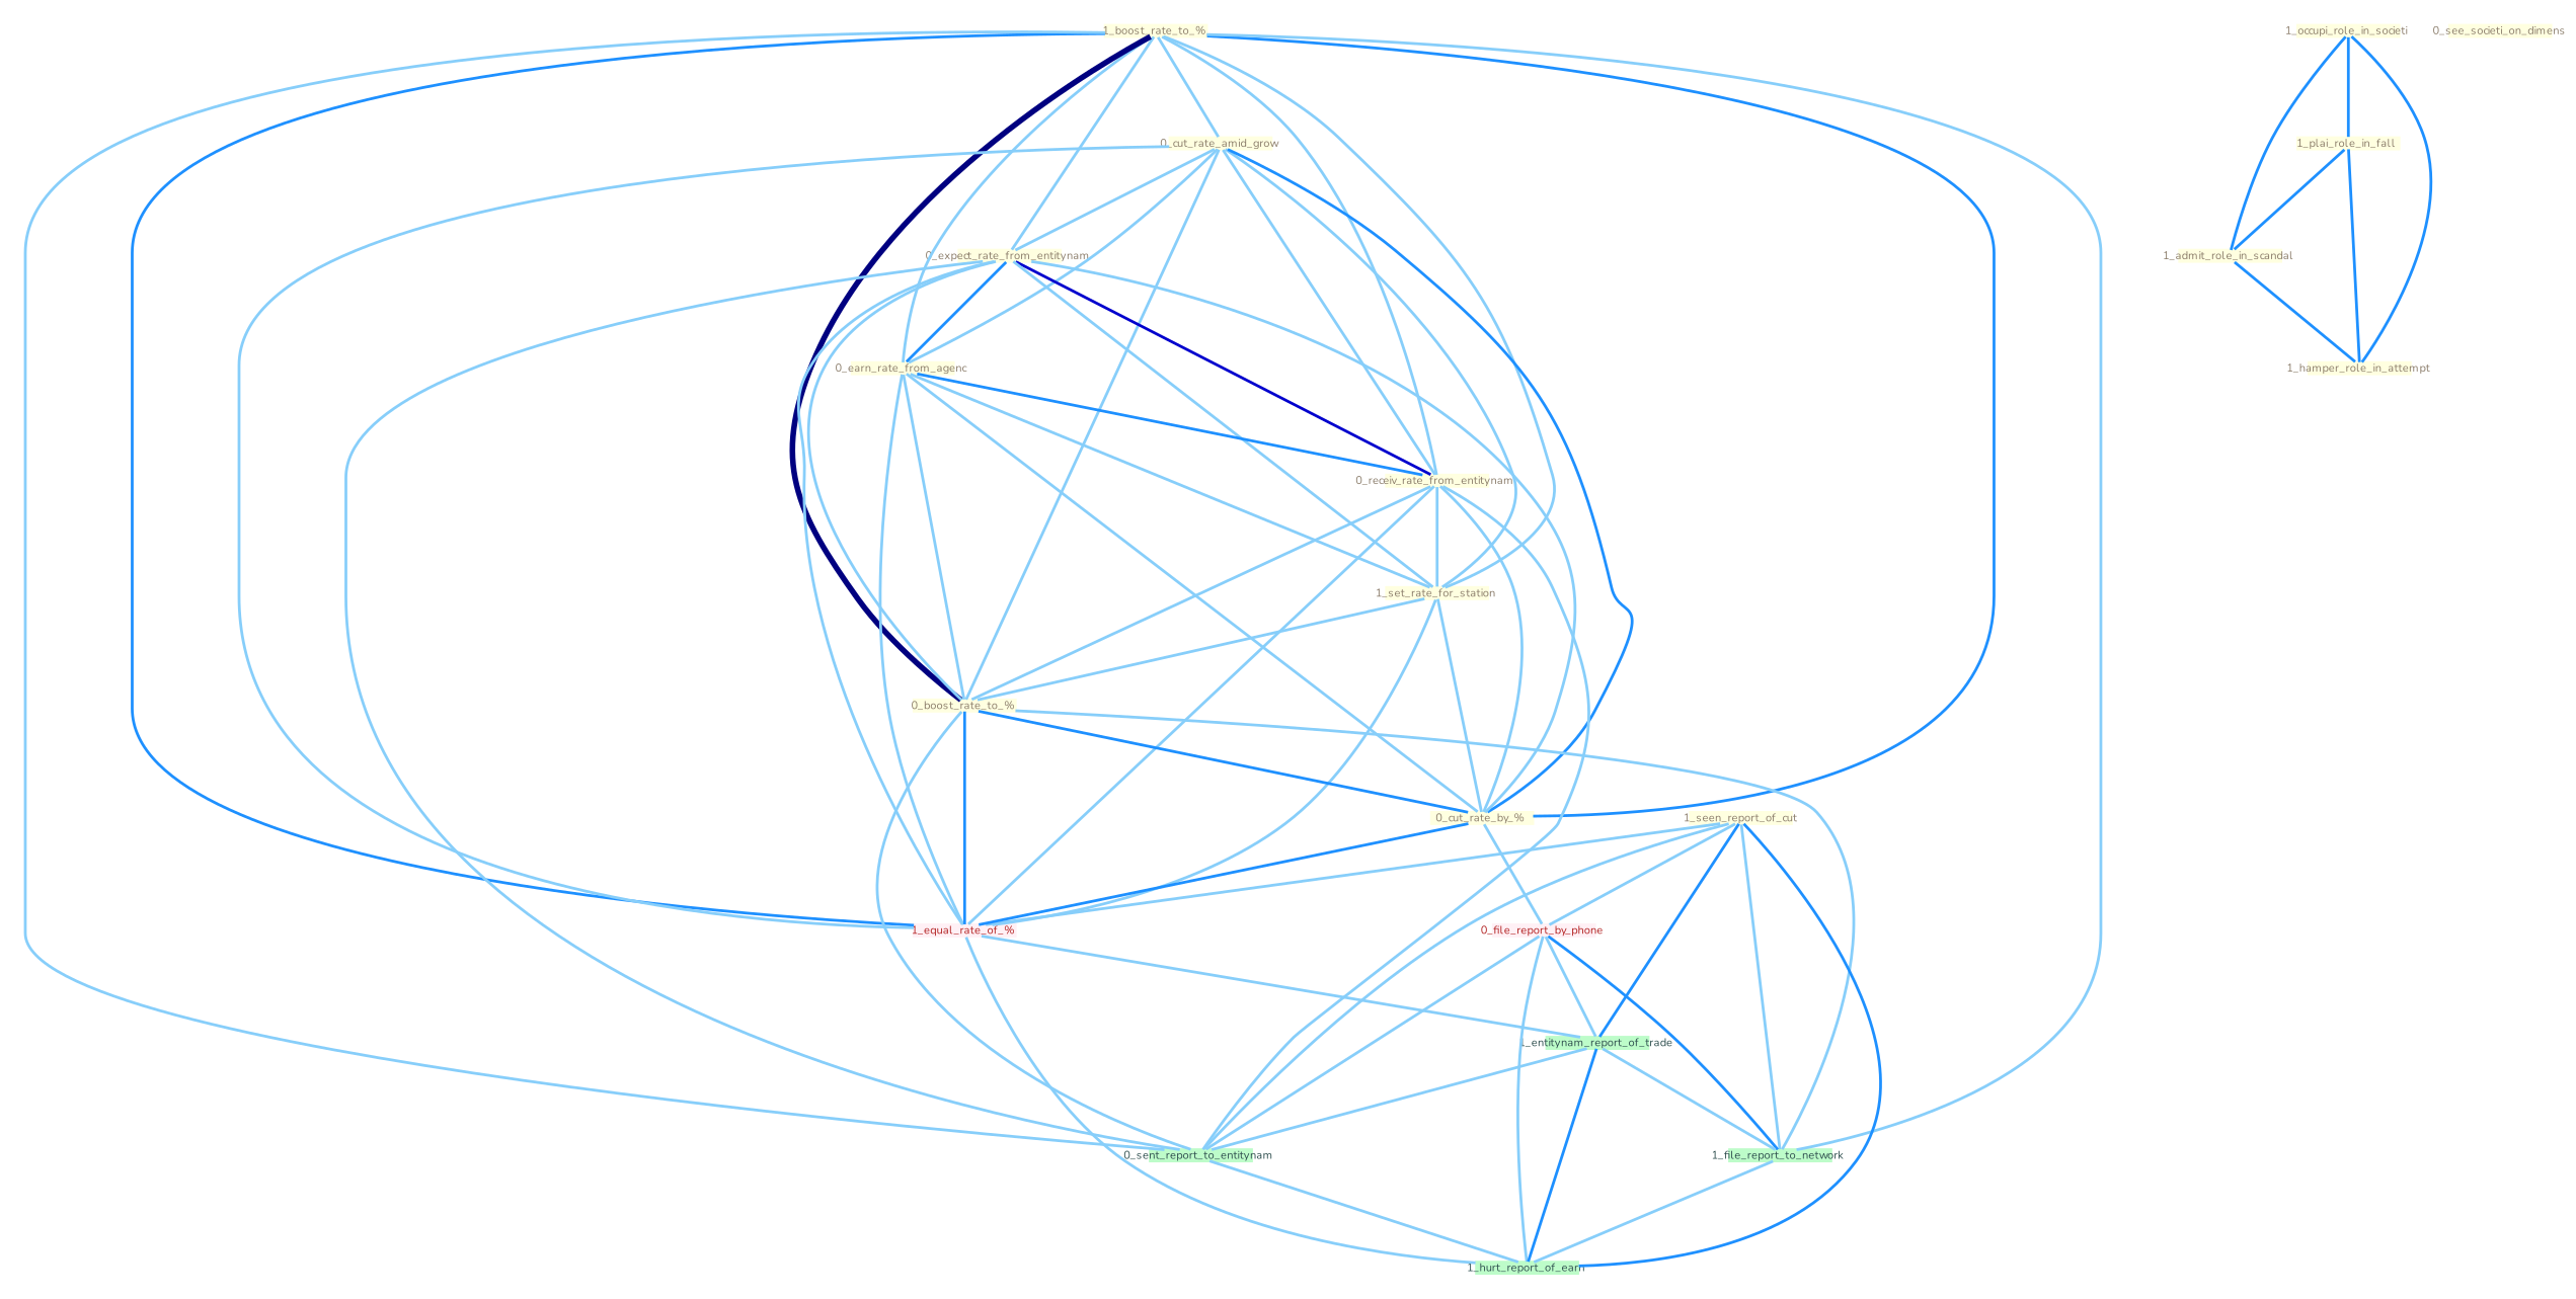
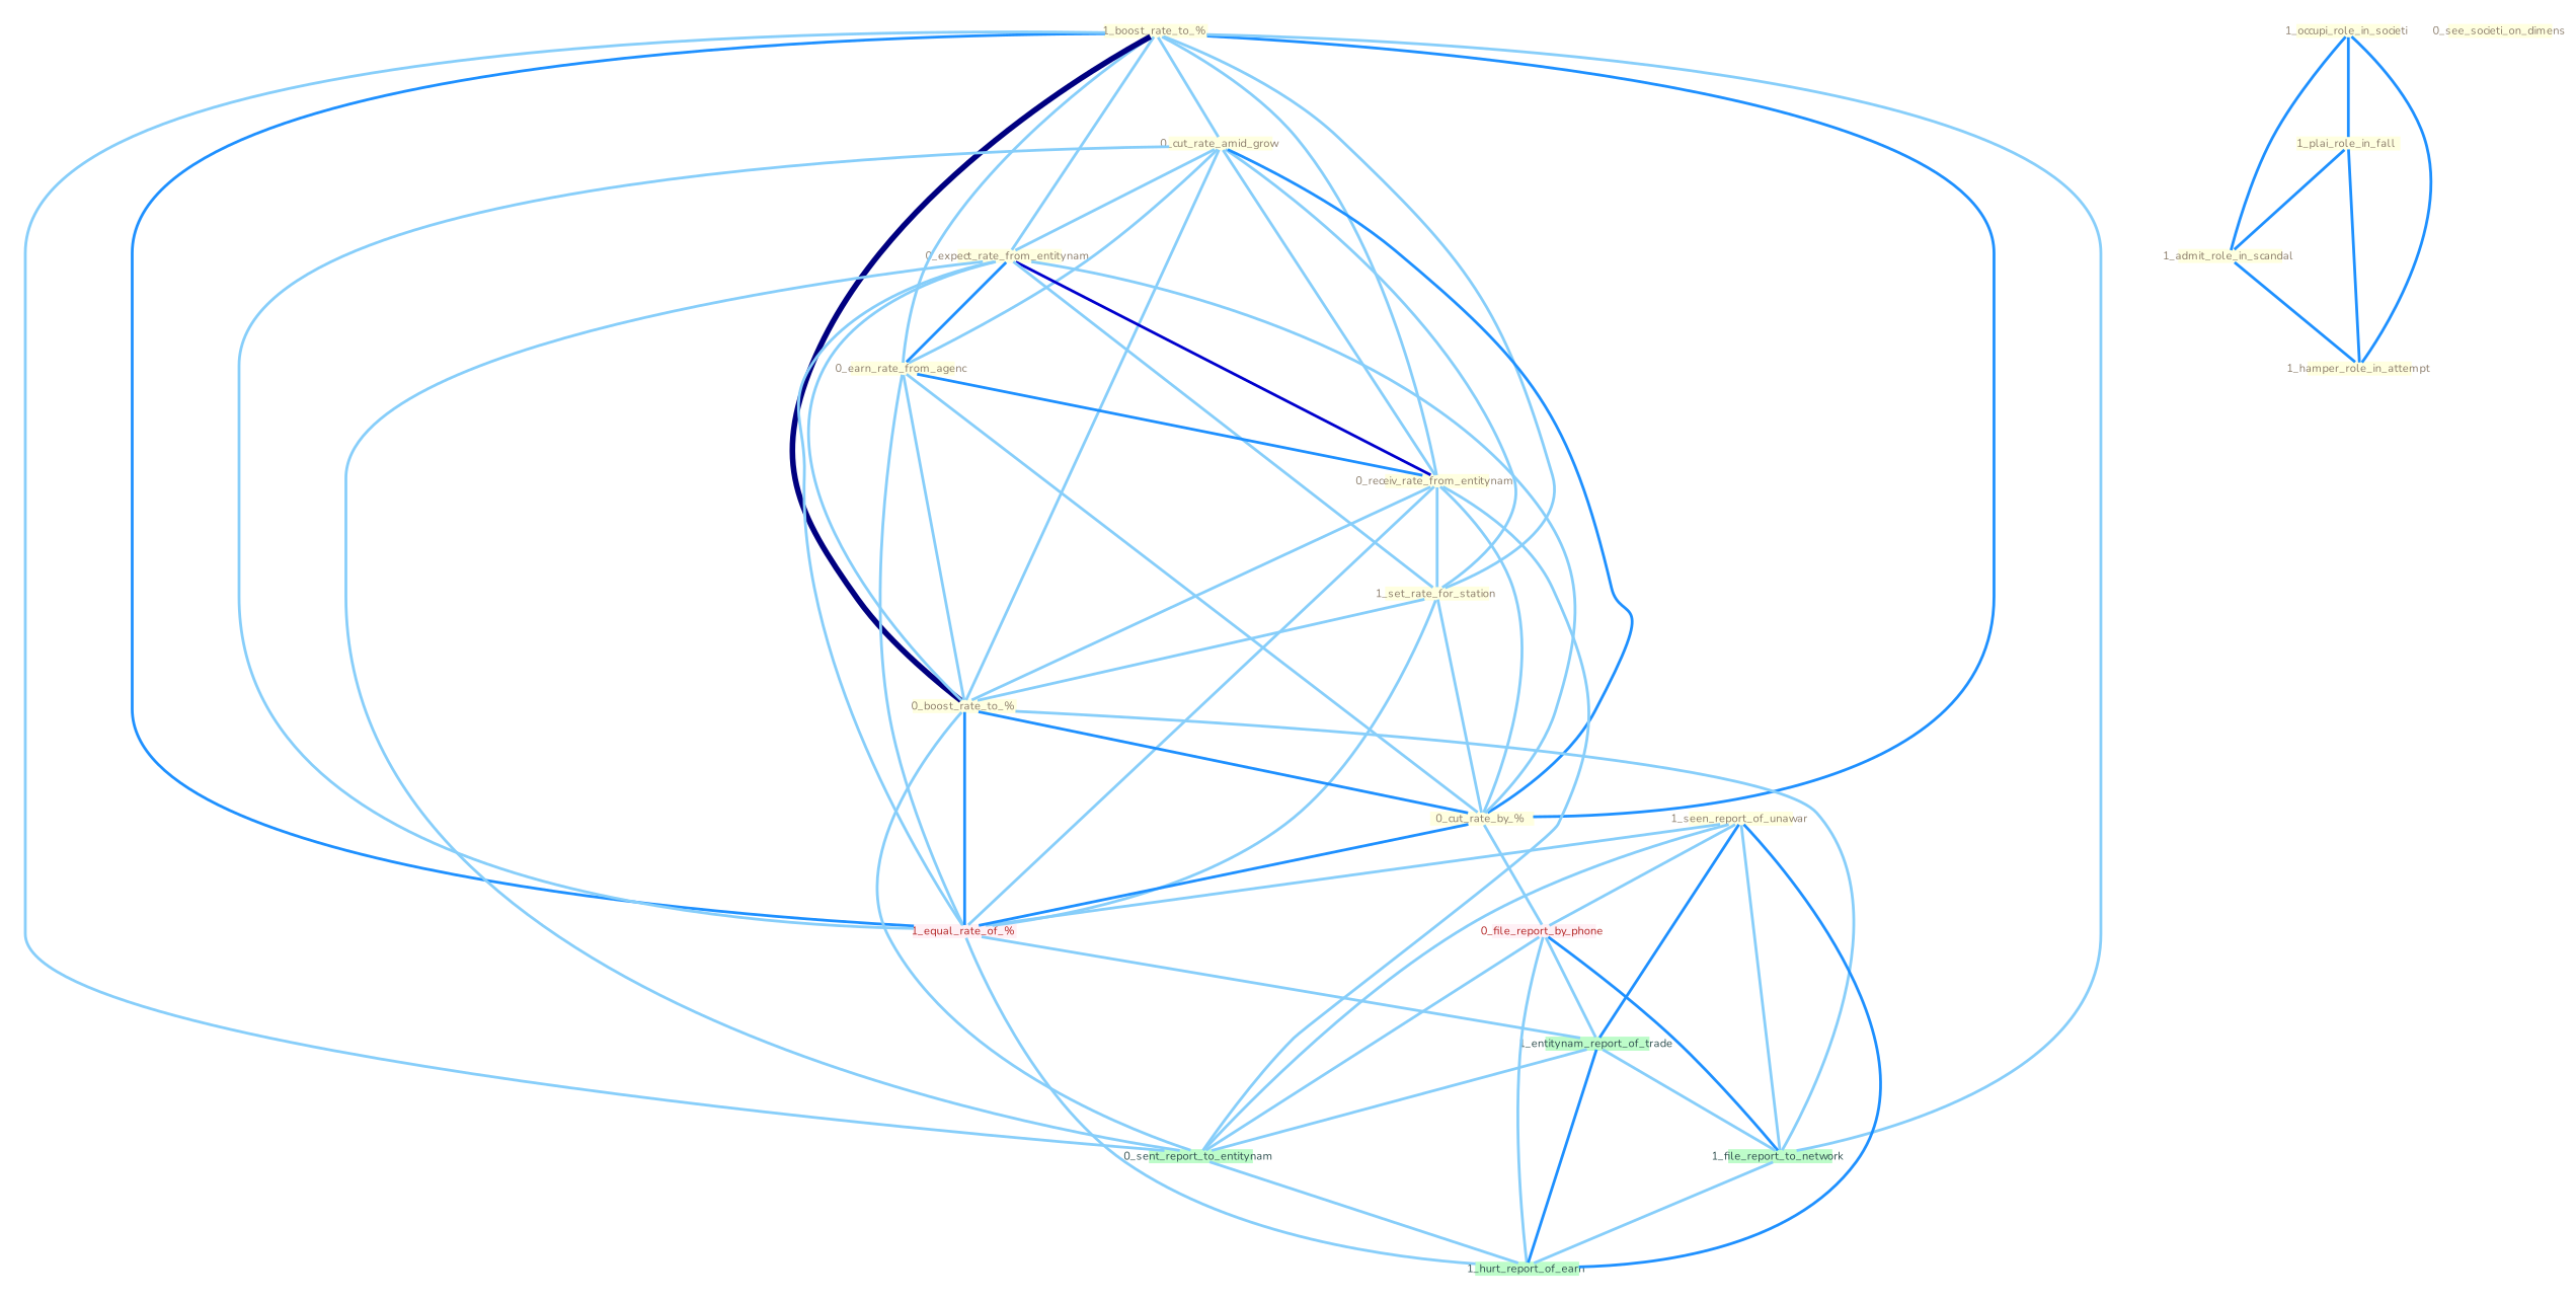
  graph {
    fontname=Nunito
    node [color="#ffffe0" fixedsize=true fontcolor="#8b7d6b" fontname=Nunito fontsize=4 shape=polygon style=filled]
    edge [color="#87cefa" fontname=Nunito w=1]
    "1_boost_rate_to_% " [height=.06 width=.5]
    "0_cut_rate_amid_grow " [height=.06 width=.5]
    "1_occupi_role_in_societi " [height=.06 width=.5]
    "0_expect_rate_from_entitynam " [height=.06 width=.5]
    "0_earn_rate_from_agenc " [height=.06 width=.5]
    "0_receiv_rate_from_entitynam " [height=.06 width=.5]
    "1_set_rate_for_station " [height=.06 width=.5]
    n8 [height=.06 label="0_see_societi_on_dimens" width=.5]
    "0_boost_rate_to_% " [height=.06 width=.5]
    "1_plai_role_in_fall " [height=.06 width=.5]
    "1_admit_role_in_scandal " [height=.06 width=.5]
-   "1_seen_report_of_unawar " [height=.06 width=.5 label="1_seen_report_of_cut"]
+   "1_seen_report_of_unawar " [height=.06 width=.5]
    "0_cut_rate_by_% " [height=.06 width=.5]
    "1_hamper_role_in_attempt " [height=.06 width=.5]
    "0_file_report_by_phone " [color="#fff0f5" fontcolor="#b22222" height=.06 width=.5]
    "1_equal_rate_of_% " [color="#fff0f5" fontcolor="#b22222" height=.06 width=.5]
    "1_file_report_to_network " [color="#BDFCC9" fontcolor="#2f4f4f" height=.06 width=.5]
    "0_sent_report_to_entitynam " [color="#BDFCC9" fontcolor="#2f4f4f" height=.06 width=.5]
    "1_entitynam_report_of_trade " [color="#BDFCC9" fontcolor="#2f4f4f" height=.06 width=.5]
    "1_hurt_report_of_earn " [color="#BDFCC9" fontcolor="#2f4f4f" height=.06 width=.5]
    subgraph sub_1 {
      "1_boost_rate_to_% "
      "0_cut_rate_amid_grow "
      "1_occupi_role_in_societi "
      "0_expect_rate_from_entitynam "
      "0_earn_rate_from_agenc "
      "0_receiv_rate_from_entitynam "
      "1_set_rate_for_station "
      n8
      "0_boost_rate_to_% "
      "1_plai_role_in_fall "
      "1_admit_role_in_scandal "
      "1_seen_report_of_unawar "
      "0_cut_rate_by_% "
      "1_hamper_role_in_attempt "
    }
    subgraph sub_2 {
      "0_file_report_by_phone "
      "1_equal_rate_of_% "
    }
    "1_boost_rate_to_% " -- "0_cut_rate_amid_grow "
    "1_boost_rate_to_% " -- "0_expect_rate_from_entitynam "
    "1_boost_rate_to_% " -- "0_earn_rate_from_agenc "
    "1_boost_rate_to_% " -- "0_receiv_rate_from_entitynam "
    "1_boost_rate_to_% " -- "1_set_rate_for_station "
    "1_boost_rate_to_% " -- "0_boost_rate_to_% " [color="#000080" style=bold w=4]
    "1_boost_rate_to_% " -- "0_cut_rate_by_% " [color="#1e90ff" w=2]
    "1_boost_rate_to_% " -- "1_equal_rate_of_% " [color="#1e90ff" w=2]
    "1_boost_rate_to_% " -- "1_file_report_to_network "
    "1_boost_rate_to_% " -- "0_sent_report_to_entitynam "
    "0_cut_rate_amid_grow " -- "0_expect_rate_from_entitynam "
    "0_cut_rate_amid_grow " -- "0_earn_rate_from_agenc "
    "0_cut_rate_amid_grow " -- "0_receiv_rate_from_entitynam "
    "0_cut_rate_amid_grow " -- "1_set_rate_for_station "
    "0_cut_rate_amid_grow " -- "0_boost_rate_to_% "
    "0_cut_rate_amid_grow " -- "0_cut_rate_by_% " [color="#1e90ff" w=2]
    "0_cut_rate_amid_grow " -- "1_equal_rate_of_% "
    "1_occupi_role_in_societi " -- "1_plai_role_in_fall " [color="#1e90ff" w=2]
    "1_occupi_role_in_societi " -- "1_admit_role_in_scandal " [color="#1e90ff" w=2]
    "1_occupi_role_in_societi " -- "1_hamper_role_in_attempt " [color="#1e90ff" w=2]
    "0_expect_rate_from_entitynam " -- "0_earn_rate_from_agenc " [color="#1e90ff" w=2]
    "0_expect_rate_from_entitynam " -- "0_receiv_rate_from_entitynam " [color="#0000cd" w=3]
    "0_expect_rate_from_entitynam " -- "1_set_rate_for_station "
    "0_expect_rate_from_entitynam " -- "0_boost_rate_to_% "
    "0_expect_rate_from_entitynam " -- "0_cut_rate_by_% "
    "0_expect_rate_from_entitynam " -- "1_equal_rate_of_% "
    "0_expect_rate_from_entitynam " -- "0_sent_report_to_entitynam "
    "0_earn_rate_from_agenc " -- "0_receiv_rate_from_entitynam " [color="#1e90ff" w=2]
-   "0_earn_rate_from_agenc " -- "1_set_rate_for_station "
    "0_earn_rate_from_agenc " -- "0_boost_rate_to_% "
    "0_earn_rate_from_agenc " -- "0_cut_rate_by_% "
    "0_earn_rate_from_agenc " -- "1_equal_rate_of_% "
    "0_receiv_rate_from_entitynam " -- "1_set_rate_for_station "
    "0_receiv_rate_from_entitynam " -- "0_boost_rate_to_% "
    "0_receiv_rate_from_entitynam " -- "0_cut_rate_by_% "
    "0_receiv_rate_from_entitynam " -- "1_equal_rate_of_% "
    "0_receiv_rate_from_entitynam " -- "0_sent_report_to_entitynam "
    "1_set_rate_for_station " -- "0_boost_rate_to_% "
    "1_set_rate_for_station " -- "0_cut_rate_by_% "
    "1_set_rate_for_station " -- "1_equal_rate_of_% "
    "0_boost_rate_to_% " -- "0_cut_rate_by_% " [color="#1e90ff" w=2]
    "0_boost_rate_to_% " -- "1_equal_rate_of_% " [color="#1e90ff" w=2]
    "0_boost_rate_to_% " -- "1_file_report_to_network "
    "0_boost_rate_to_% " -- "0_sent_report_to_entitynam "
    "1_plai_role_in_fall " -- "1_admit_role_in_scandal " [color="#1e90ff" w=2]
    "1_plai_role_in_fall " -- "1_hamper_role_in_attempt " [color="#1e90ff" w=2]
    "1_admit_role_in_scandal " -- "1_hamper_role_in_attempt " [color="#1e90ff" w=2]
    "1_seen_report_of_unawar " -- "0_file_report_by_phone "
    "1_seen_report_of_unawar " -- "1_equal_rate_of_% "
    "1_seen_report_of_unawar " -- "1_file_report_to_network "
    "1_seen_report_of_unawar " -- "0_sent_report_to_entitynam "
    "1_seen_report_of_unawar " -- "1_entitynam_report_of_trade " [color="#1e90ff" w=2]
    "1_seen_report_of_unawar " -- "1_hurt_report_of_earn " [color="#1e90ff" w=2]
    "0_cut_rate_by_% " -- "0_file_report_by_phone "
    "0_cut_rate_by_% " -- "1_equal_rate_of_% " [color="#1e90ff" w=2]
    "0_file_report_by_phone " -- "1_file_report_to_network " [color="#1e90ff" w=2]
    "0_file_report_by_phone " -- "0_sent_report_to_entitynam "
    "0_file_report_by_phone " -- "1_entitynam_report_of_trade "
    "0_file_report_by_phone " -- "1_hurt_report_of_earn "
    "1_equal_rate_of_% " -- "1_entitynam_report_of_trade "
    "1_equal_rate_of_% " -- "1_hurt_report_of_earn "
    "1_file_report_to_network " -- "1_hurt_report_of_earn "
    "0_sent_report_to_entitynam " -- "1_hurt_report_of_earn "
    "1_entitynam_report_of_trade " -- "1_file_report_to_network "
    "1_entitynam_report_of_trade " -- "0_sent_report_to_entitynam "
    "1_entitynam_report_of_trade " -- "1_hurt_report_of_earn " [color="#1e90ff" w=2]
  }
